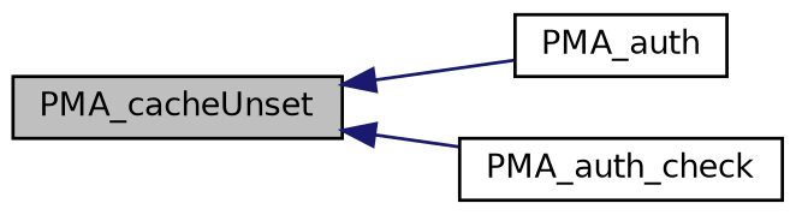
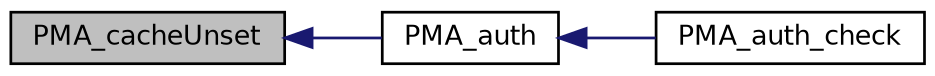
  digraph {
    rankdir=LR
    node [color=black fillcolor=white fontname=Helvetica fontsize=10 shape=record style=filled]
    edge [color=midnightblue dir=back fontname=Helvetica fontsize=10 labelfontname=Helvetica labelfontsize=10 style=solid]
    n1 [fillcolor=grey75 fontcolor=black height=0.2 label=PMA_cacheUnset width=0.4]
    n2 [height=0.2 label=PMA_auth width=0.4]
    n3 [height=0.2 label=PMA_auth_check width=0.4]
    n1 -> n2
-   n1 -> n3
+   n2 -> n3
  }
